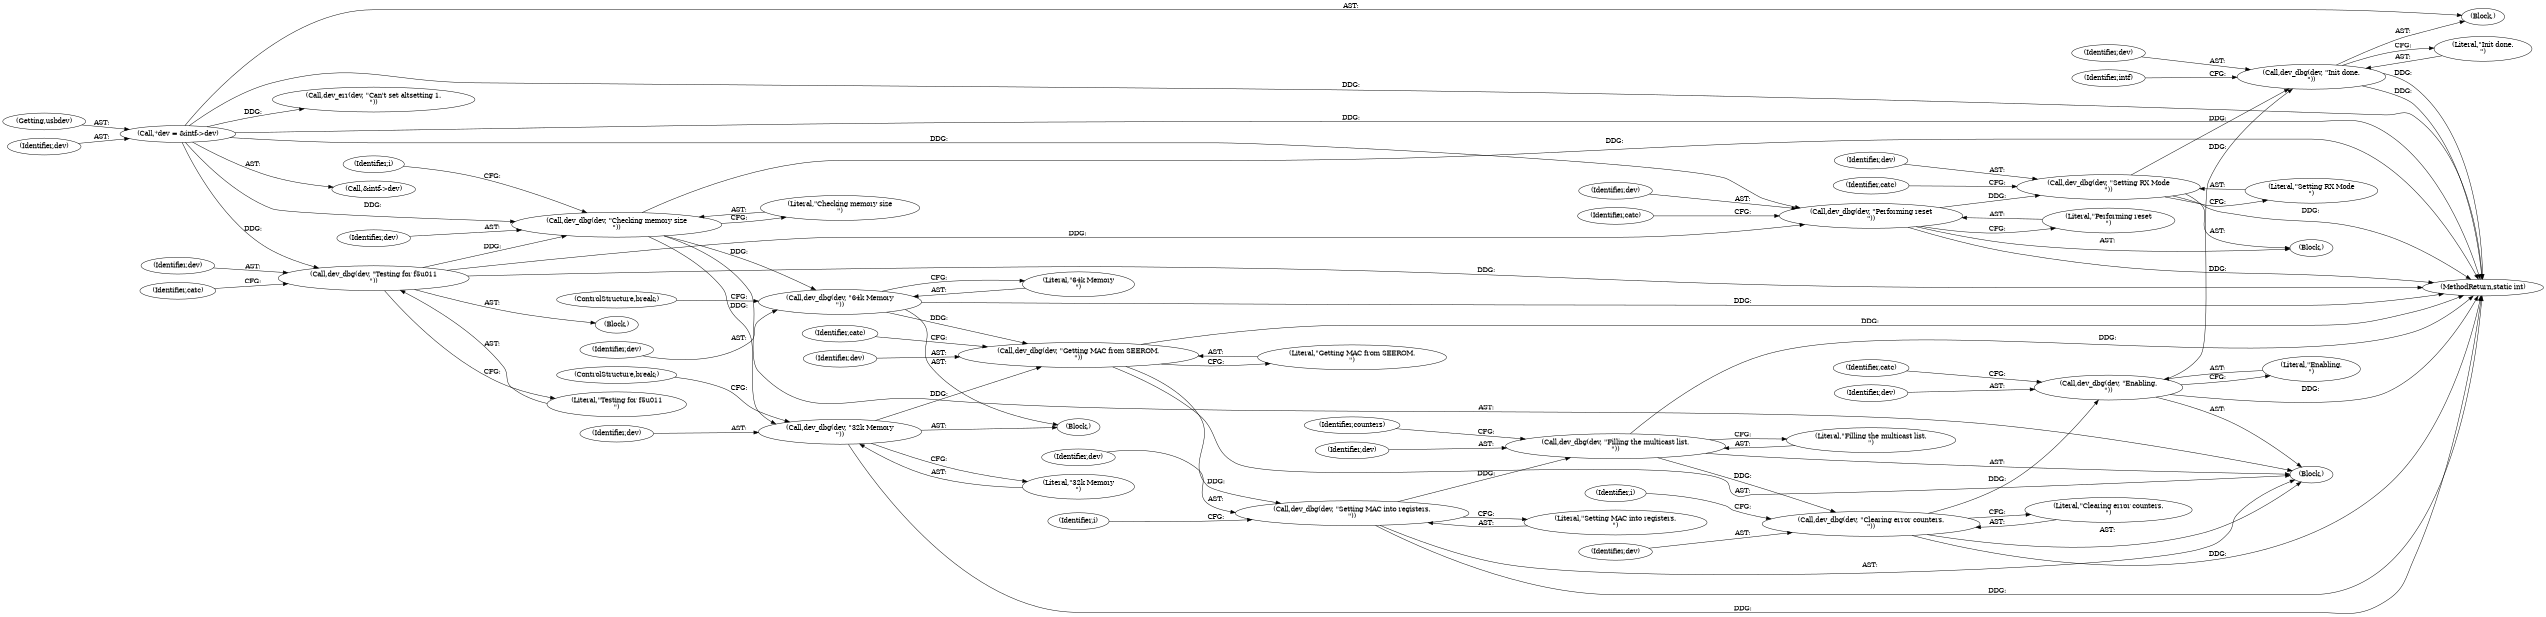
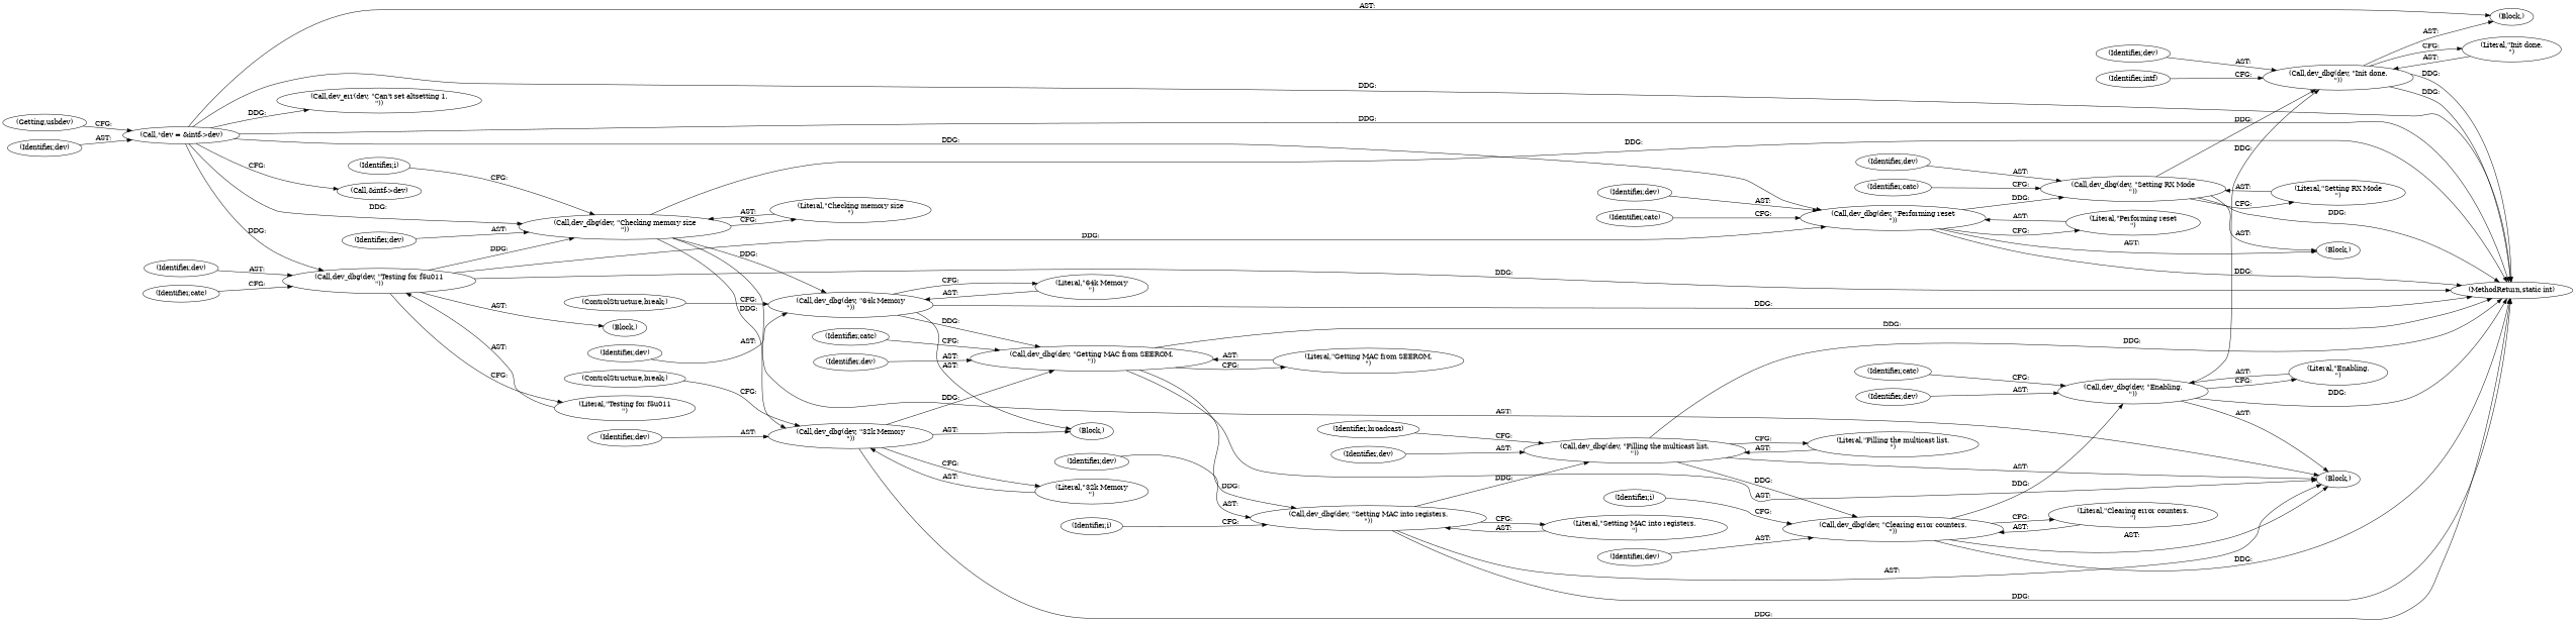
  digraph {
    rankdir=LR
    n1 [label="(Call,dev_dbg(dev, \"Testing for f5u011\n\"))"]
    n2 [label="(Call,dev_dbg(dev, \"Checking memory size\n\"))"]
    n3 [label="(Call,dev_dbg(dev, \"Performing reset\n\"))"]
    n4 [label="(Literal,\"Testing for f5u011\n\")"]
    n5 [label="(Block,)"]
    n6 [label="(MethodReturn,static int)"]
    n7 [label="(Call,dev_dbg(dev, \"64k Memory\n\"))"]
    n8 [label="(Call,dev_dbg(dev, \"32k Memory\n\"))"]
    n9 [label="(Block,)"]
    n10 [label="(Literal,\"Checking memory size\n\")"]
    n11 [label="(Call,dev_dbg(dev, \"Setting RX Mode\n\"))"]
    n12 [label="(Literal,\"Performing reset\n\")"]
    n13 [label="(Block,)"]
    n14 [label="(Call,*dev = &intf->dev)"]
    n15 [label="(Block,)"]
    n16 [label="(Call,dev_err(dev, \"Can't set altsetting 1.\n\"))"]
    n17 [label="(Call,&intf->dev)"]
    n18 [label="(Call,dev_dbg(dev, \"Getting MAC from SEEROM.\n\"))"]
    n19 [label="(Block,)"]
    n20 [label="(Literal,\"64k Memory\n\")"]
    n21 [label="(Literal,\"32k Memory\n\")"]
    n22 [label="(Call,dev_dbg(dev, \"Setting MAC into registers.\n\"))"]
    n23 [label="(Literal,\"Getting MAC from SEEROM.\n\")"]
    n24 [label="(Call,dev_dbg(dev, \"Filling the multicast list.\n\"))"]
    n25 [label="(Literal,\"Setting MAC into registers.\n\")"]
    n26 [label="(Call,dev_dbg(dev, \"Clearing error counters.\n\"))"]
    n27 [label="(Literal,\"Filling the multicast list.\n\")"]
    n28 [label="(Call,dev_dbg(dev, \"Enabling.\n\"))"]
    n29 [label="(Literal,\"Clearing error counters.\n\")"]
    n30 [label="(Call,dev_dbg(dev, \"Init done.\n\"))"]
    n31 [label="(Literal,\"Enabling.\n\")"]
    n32 [label="(Literal,\"Init done.\n\")"]
    n33 [label="(Literal,\"Setting RX Mode\n\")"]
    n34 [label="(Identifier,catc)"]
    n35 [label="(Identifier,dev)"]
    n36 [label="(Identifier,catc)"]
-   n37 [label="(Identifier,counters)"]
+   n37 [label="(Identifier,broadcast)"]
    n38 [label="(Identifier,catc)"]
    n39 [label="(Identifier,dev)"]
    n40 [label="(Identifier,i)"]
    n41 [label="(Identifier,dev)"]
    n42 [label="(Identifier,dev)"]
    n43 [label="(Getting,usbdev)"]
    n44 [label="(Identifier,i)"]
    n45 [label="(Identifier,dev)"]
    n46 [label="(ControlStructure,break;)"]
    n47 [label="(Identifier,dev)"]
    n48 [label="(Identifier,dev)"]
    n49 [label="(Identifier,i)"]
    n50 [label="(Identifier,dev)"]
    n51 [label="(Identifier,catc)"]
    n52 [label="(Identifier,dev)"]
    n53 [label="(Identifier,dev)"]
    n54 [label="(Identifier,dev)"]
    n55 [label="(ControlStructure,break;)"]
    n56 [label="(Identifier,dev)"]
    n57 [label="(Identifier,dev)"]
    n58 [label="(Identifier,intf)"]
    n59 [label="(Identifier,catc)"]
    n1 -> n2 [label="DDG: "]
    n1 -> n3 [label="DDG: "]
    n1 -> n4 [label="CFG: "]
    n1 -> n5 [label="AST: "]
    n1 -> n6 [label="DDG: "]
    n2 -> n6 [label="DDG: "]
    n2 -> n7 [label="DDG: "]
    n2 -> n8 [label="DDG: "]
    n2 -> n9 [label="AST: "]
    n2 -> n10 [label="CFG: "]
    n3 -> n6 [label="DDG: "]
    n3 -> n11 [label="DDG: "]
    n3 -> n12 [label="CFG: "]
    n3 -> n13 [label="AST: "]
    n4 -> n1 [label="AST: "]
    n7 -> n6 [label="DDG: "]
    n7 -> n18 [label="DDG: "]
    n7 -> n19 [label="AST: "]
    n7 -> n20 [label="CFG: "]
    n8 -> n6 [label="DDG: "]
    n8 -> n18 [label="DDG: "]
    n8 -> n19 [label="AST: "]
    n8 -> n21 [label="CFG: "]
    n10 -> n2 [label="AST: "]
    n11 -> n6 [label="DDG: "]
    n11 -> n13 [label="AST: "]
    n11 -> n30 [label="DDG: "]
    n11 -> n33 [label="CFG: "]
    n12 -> n3 [label="AST: "]
    n14 -> n1 [label="DDG: "]
    n14 -> n2 [label="DDG: "]
    n14 -> n3 [label="DDG: "]
    n14 -> n6 [label="DDG: "]
    n14 -> n6 [label="DDG: "]
    n14 -> n15 [label="AST: "]
    n14 -> n16 [label="DDG: "]
-   n14 -> n17 [label="AST: "]
+   n14 -> n17 [label="CFG: "]
    n18 -> n6 [label="DDG: "]
    n18 -> n9 [label="AST: "]
    n18 -> n22 [label="DDG: "]
    n18 -> n23 [label="CFG: "]
    n20 -> n7 [label="AST: "]
    n21 -> n8 [label="AST: "]
    n22 -> n6 [label="DDG: "]
    n22 -> n9 [label="AST: "]
    n22 -> n24 [label="DDG: "]
    n22 -> n25 [label="CFG: "]
    n23 -> n18 [label="AST: "]
    n24 -> n6 [label="DDG: "]
    n24 -> n9 [label="AST: "]
    n24 -> n26 [label="DDG: "]
    n24 -> n27 [label="CFG: "]
    n25 -> n22 [label="AST: "]
    n26 -> n6 [label="DDG: "]
    n26 -> n9 [label="AST: "]
    n26 -> n28 [label="DDG: "]
    n26 -> n29 [label="CFG: "]
    n27 -> n24 [label="AST: "]
    n28 -> n6 [label="DDG: "]
    n28 -> n9 [label="AST: "]
    n28 -> n30 [label="DDG: "]
    n28 -> n31 [label="CFG: "]
    n29 -> n26 [label="AST: "]
    n30 -> n6 [label="DDG: "]
    n30 -> n6 [label="DDG: "]
    n30 -> n15 [label="AST: "]
    n30 -> n32 [label="CFG: "]
    n31 -> n28 [label="AST: "]
    n32 -> n30 [label="AST: "]
    n33 -> n11 [label="AST: "]
    n34 -> n18 [label="CFG: "]
    n35 -> n11 [label="AST: "]
    n36 -> n11 [label="CFG: "]
    n37 -> n24 [label="CFG: "]
    n38 -> n28 [label="CFG: "]
    n39 -> n3 [label="AST: "]
    n40 -> n26 [label="CFG: "]
    n41 -> n24 [label="AST: "]
    n42 -> n18 [label="AST: "]
-   n43 -> n14 [label="AST: "]
+   n43 -> n14 [label="CFG: "]
    n44 -> n22 [label="CFG: "]
    n45 -> n30 [label="AST: "]
    n46 -> n7 [label="CFG: "]
    n47 -> n28 [label="AST: "]
    n48 -> n22 [label="AST: "]
    n49 -> n2 [label="CFG: "]
    n50 -> n8 [label="AST: "]
    n51 -> n3 [label="CFG: "]
    n52 -> n2 [label="AST: "]
    n53 -> n14 [label="AST: "]
    n54 -> n7 [label="AST: "]
    n55 -> n8 [label="CFG: "]
    n56 -> n26 [label="AST: "]
    n57 -> n1 [label="AST: "]
    n58 -> n30 [label="CFG: "]
    n59 -> n1 [label="CFG: "]
  }
